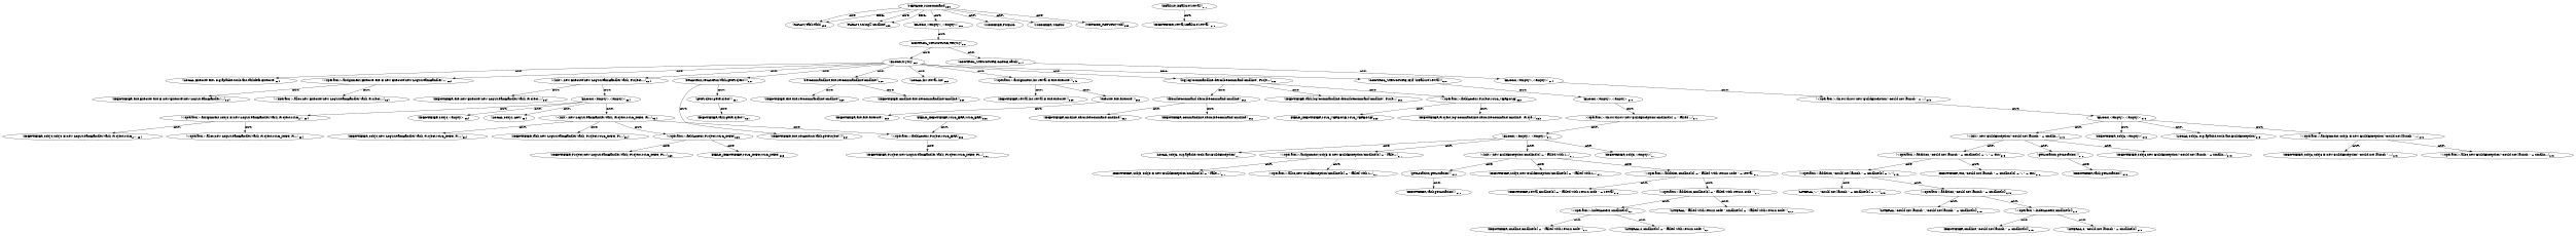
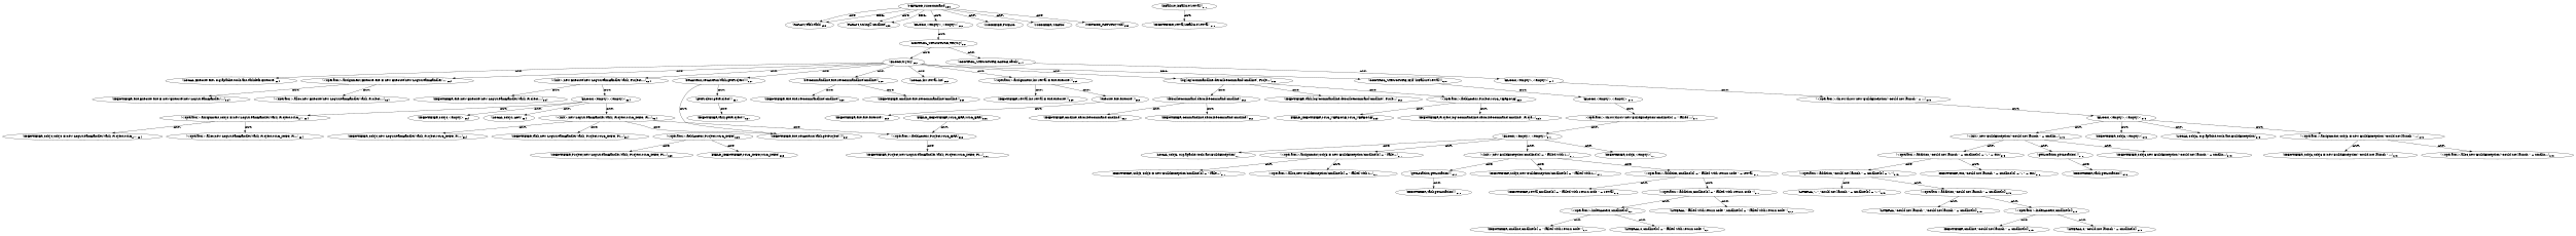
  digraph {
    n1 [label=<(METHOD,runCommand)<SUB>659</SUB>>]
    n2 [label=<(PARAM,Task task)<SUB>659</SUB>>]
    n3 [label=<(PARAM,String[] cmdline)<SUB>659</SUB>>]
    n4 [label=<(BLOCK,&lt;empty&gt;,&lt;empty&gt;)<SUB>660</SUB>>]
    n5 [label=<(MODIFIER,PUBLIC)>]
    n6 [label=<(MODIFIER,STATIC)>]
    n7 [label=<(METHOD_RETURN,void)<SUB>659</SUB>>]
    n8 [label=<(CONTROL_STRUCTURE,TRY,try)<SUB>661</SUB>>]
    n9 [label=<(BLOCK,try,try)<SUB>661</SUB>>]
    n10 [label=<(CONTROL_STRUCTURE,CATCH,catch)<SUB>674</SUB>>]
    n11 [label=<(log,log(Commandline.describeCommand(cmdline), Proje...)<SUB>662</SUB>>]
    n12 [label=<(LOCAL,Execute exe: org.apache.tools.ant.taskdefs.Execute)<SUB>664</SUB>>]
    n13 [label=<(&lt;operator&gt;.assignment,Execute exe = new Execute(new LogStreamHandler(...)<SUB>664</SUB>>]
    n14 [label=<(&lt;init&gt;,new Execute(new LogStreamHandler(task, Project....)<SUB>664</SUB>>]
    n15 [label=<(setAntRun,setAntRun(task.getProject()))<SUB>667</SUB>>]
    n16 [label=<(setCommandline,exe.setCommandline(cmdline))<SUB>668</SUB>>]
    n17 [label=<(LOCAL,int retval: int)<SUB>669</SUB>>]
-   n18 [label=<(&lt;operator&gt;.assignment,int retval = exe.execute())<SUB>649</SUB>>]
+   n18 [label=<(&lt;operator&gt;.assignment,int retval = exe.execute())<SUB>669</SUB>>]
    n19 [label=<(CONTROL_STRUCTURE,IF,if (isFailure(retval)))<SUB>670</SUB>>]
    n20 [label=<(BLOCK,&lt;empty&gt;,&lt;empty&gt;)<SUB>674</SUB>>]
    n21 [label=<(IDENTIFIER,task,log(Commandline.describeCommand(cmdline), Proje...)<SUB>662</SUB>>]
    n22 [label=<(describeCommand,describeCommand(cmdline))<SUB>662</SUB>>]
    n23 [label=<(&lt;operator&gt;.fieldAccess,Project.MSG_VERBOSE)<SUB>663</SUB>>]
    n24 [label=<(IDENTIFIER,exe,Execute exe = new Execute(new LogStreamHandler(...)<SUB>664</SUB>>]
    n25 [label=<(&lt;operator&gt;.alloc,new Execute(new LogStreamHandler(task, Project....)<SUB>664</SUB>>]
    n26 [label=<(IDENTIFIER,exe,new Execute(new LogStreamHandler(task, Project....)<SUB>664</SUB>>]
    n27 [label=<(BLOCK,&lt;empty&gt;,&lt;empty&gt;)<SUB>664</SUB>>]
    n28 [label=<(IDENTIFIER,exe,setAntRun(task.getProject()))<SUB>667</SUB>>]
    n29 [label=<(getProject,getProject())<SUB>667</SUB>>]
    n30 [label=<(IDENTIFIER,exe,exe.setCommandline(cmdline))<SUB>668</SUB>>]
    n31 [label=<(IDENTIFIER,cmdline,exe.setCommandline(cmdline))<SUB>668</SUB>>]
    n32 [label=<(IDENTIFIER,retval,int retval = exe.execute())<SUB>669</SUB>>]
    n33 [label=<(execute,exe.execute())<SUB>669</SUB>>]
    n34 [label=<(BLOCK,&lt;empty&gt;,&lt;empty&gt;)<SUB>670</SUB>>]
    n35 [label=<(IDENTIFIER,Commandline,describeCommand(cmdline))<SUB>662</SUB>>]
    n36 [label=<(IDENTIFIER,cmdline,describeCommand(cmdline))<SUB>662</SUB>>]
    n37 [label=<(IDENTIFIER,Project,log(Commandline.describeCommand(cmdline), Proje...)<SUB>663</SUB>>]
    n38 [label=<(FIELD_IDENTIFIER,MSG_VERBOSE,MSG_VERBOSE)<SUB>663</SUB>>]
    n39 [label=<(LOCAL,$obj4: ANY)<SUB>664</SUB>>]
    n40 [label=<(&lt;operator&gt;.assignment,$obj4 = new LogStreamHandler(task, Project.MSG_...)<SUB>664</SUB>>]
    n41 [label=<(&lt;init&gt;,new LogStreamHandler(task, Project.MSG_INFO, Pr...)<SUB>964</SUB>>]
    n42 [label=<(IDENTIFIER,$obj4,&lt;empty&gt;)<SUB>664</SUB>>]
    n43 [label=<(IDENTIFIER,$obj4,$obj4 = new LogStreamHandler(task, Project.MSG_...)<SUB>664</SUB>>]
    n44 [label=<(&lt;operator&gt;.alloc,new LogStreamHandler(task, Project.MSG_INFO, Pr...)<SUB>664</SUB>>]
    n45 [label=<(IDENTIFIER,$obj4,new LogStreamHandler(task, Project.MSG_INFO, Pr...)<SUB>664</SUB>>]
    n46 [label=<(IDENTIFIER,task,new LogStreamHandler(task, Project.MSG_INFO, Pr...)<SUB>664</SUB>>]
    n47 [label=<(&lt;operator&gt;.fieldAccess,Project.MSG_INFO)<SUB>665</SUB>>]
    n48 [label=<(&lt;operator&gt;.fieldAccess,Project.MSG_ERR)<SUB>666</SUB>>]
    n49 [label=<(IDENTIFIER,Project,new LogStreamHandler(task, Project.MSG_INFO, Pr...)<SUB>665</SUB>>]
    n50 [label=<(FIELD_IDENTIFIER,MSG_INFO,MSG_INFO)<SUB>665</SUB>>]
    n51 [label=<(IDENTIFIER,Project,new LogStreamHandler(task, Project.MSG_INFO, Pr...)<SUB>666</SUB>>]
    n52 [label=<(FIELD_IDENTIFIER,MSG_ERR,MSG_ERR)<SUB>666</SUB>>]
    n53 [label=<(IDENTIFIER,task,getProject())<SUB>667</SUB>>]
    n54 [label=<(IDENTIFIER,exe,exe.execute())<SUB>669</SUB>>]
    n55 [label=<(isFailure,isFailure(retval))<SUB>670</SUB>>]
    n56 [label=<(IDENTIFIER,retval,isFailure(retval))<SUB>670</SUB>>]
    n57 [label=<(&lt;operator&gt;.throw,throw new BuildException(cmdline[0] + &quot; failed ...)<SUB>671</SUB>>]
    n58 [label=<(BLOCK,&lt;empty&gt;,&lt;empty&gt;)<SUB>671</SUB>>]
    n59 [label=<(LOCAL,$obj5: org.apache.tools.ant.BuildException)<SUB>671</SUB>>]
    n60 [label=<(&lt;operator&gt;.assignment,$obj5 = new BuildException(cmdline[0] + &quot; faile...)<SUB>671</SUB>>]
    n61 [label=<(&lt;init&gt;,new BuildException(cmdline[0] + &quot; failed with r...)<SUB>671</SUB>>]
    n62 [label=<(IDENTIFIER,$obj5,&lt;empty&gt;)<SUB>671</SUB>>]
    n63 [label=<(IDENTIFIER,$obj5,$obj5 = new BuildException(cmdline[0] + &quot; faile...)<SUB>671</SUB>>]
    n64 [label=<(&lt;operator&gt;.alloc,new BuildException(cmdline[0] + &quot; failed with r...)<SUB>671</SUB>>]
    n65 [label=<(IDENTIFIER,$obj5,new BuildException(cmdline[0] + &quot; failed with r...)<SUB>671</SUB>>]
    n66 [label=<(&lt;operator&gt;.addition,cmdline[0] + &quot; failed with return code &quot; + retval)<SUB>671</SUB>>]
    n67 [label=<(getLocation,getLocation())<SUB>672</SUB>>]
    n68 [label=<(&lt;operator&gt;.addition,cmdline[0] + &quot; failed with return code &quot;)<SUB>671</SUB>>]
    n69 [label=<(IDENTIFIER,retval,cmdline[0] + &quot; failed with return code &quot; + retval)<SUB>672</SUB>>]
    n70 [label=<(IDENTIFIER,task,getLocation())<SUB>672</SUB>>]
    n71 [label=<(&lt;operator&gt;.indexAccess,cmdline[0])<SUB>671</SUB>>]
    n72 [label=<(LITERAL,&quot; failed with return code &quot;,cmdline[0] + &quot; failed with return code &quot;)<SUB>672</SUB>>]
    n73 [label=<(IDENTIFIER,cmdline,cmdline[0] + &quot; failed with return code &quot;)<SUB>671</SUB>>]
    n74 [label=<(LITERAL,0,cmdline[0] + &quot; failed with return code &quot;)<SUB>671</SUB>>]
    n75 [label=<(&lt;operator&gt;.throw,throw new BuildException(&quot;Could not launch &quot; + ...)<SUB>675</SUB>>]
    n76 [label=<(BLOCK,&lt;empty&gt;,&lt;empty&gt;)<SUB>675</SUB>>]
    n77 [label=<(LOCAL,$obj6: org.apache.tools.ant.BuildException)<SUB>675</SUB>>]
    n78 [label=<(&lt;operator&gt;.assignment,$obj6 = new BuildException(&quot;Could not launch &quot; ...)<SUB>675</SUB>>]
    n79 [label=<(&lt;init&gt;,new BuildException(&quot;Could not launch &quot; + cmdlin...)<SUB>675</SUB>>]
    n80 [label=<(IDENTIFIER,$obj6,&lt;empty&gt;)<SUB>675</SUB>>]
    n81 [label=<(IDENTIFIER,$obj6,$obj6 = new BuildException(&quot;Could not launch &quot; ...)<SUB>675</SUB>>]
    n82 [label=<(&lt;operator&gt;.alloc,new BuildException(&quot;Could not launch &quot; + cmdlin...)<SUB>675</SUB>>]
    n83 [label=<(IDENTIFIER,$obj6,new BuildException(&quot;Could not launch &quot; + cmdlin...)<SUB>675</SUB>>]
    n84 [label=<(&lt;operator&gt;.addition,&quot;Could not launch &quot; + cmdline[0] + &quot;: &quot; + exc)<SUB>675</SUB>>]
    n85 [label=<(getLocation,getLocation())<SUB>676</SUB>>]
    n86 [label=<(&lt;operator&gt;.addition,&quot;Could not launch &quot; + cmdline[0] + &quot;: &quot;)<SUB>675</SUB>>]
    n87 [label=<(IDENTIFIER,exc,&quot;Could not launch &quot; + cmdline[0] + &quot;: &quot; + exc)<SUB>676</SUB>>]
    n88 [label=<(IDENTIFIER,task,getLocation())<SUB>676</SUB>>]
    n89 [label=<(&lt;operator&gt;.addition,&quot;Could not launch &quot; + cmdline[0])<SUB>675</SUB>>]
    n90 [label=<(LITERAL,&quot;: &quot;,&quot;Could not launch &quot; + cmdline[0] + &quot;: &quot;)<SUB>675</SUB>>]
    n91 [label=<(LITERAL,&quot;Could not launch &quot;,&quot;Could not launch &quot; + cmdline[0])<SUB>675</SUB>>]
    n92 [label=<(&lt;operator&gt;.indexAccess,cmdline[0])<SUB>675</SUB>>]
    n93 [label=<(IDENTIFIER,cmdline,&quot;Could not launch &quot; + cmdline[0])<SUB>675</SUB>>]
    n94 [label=<(LITERAL,0,&quot;Could not launch &quot; + cmdline[0])<SUB>675</SUB>>]
    n1 -> n2 [label="AST: "]
    n1 -> n2 [label="DDG: "]
    n1 -> n3 [label="AST: "]
    n1 -> n3 [label="DDG: "]
    n1 -> n4 [label="AST: "]
    n1 -> n5 [label="AST: "]
    n1 -> n6 [label="AST: "]
    n1 -> n7 [label="AST: "]
    n4 -> n8 [label="AST: "]
    n8 -> n9 [label="AST: "]
    n8 -> n10 [label="AST: "]
    n9 -> n11 [label="AST: "]
    n9 -> n12 [label="AST: "]
    n9 -> n13 [label="AST: "]
    n9 -> n14 [label="AST: "]
    n9 -> n15 [label="AST: "]
    n9 -> n16 [label="AST: "]
    n9 -> n17 [label="AST: "]
    n9 -> n18 [label="AST: "]
    n9 -> n19 [label="DDG: "]
    n10 -> n20 [label="AST: "]
    n11 -> n21 [label="AST: "]
    n11 -> n22 [label="AST: "]
    n11 -> n23 [label="AST: "]
    n13 -> n24 [label="AST: "]
    n13 -> n25 [label="AST: "]
    n14 -> n26 [label="AST: "]
    n14 -> n27 [label="AST: "]
    n15 -> n28 [label="AST: "]
    n15 -> n29 [label="AST: "]
    n16 -> n30 [label="AST: "]
    n16 -> n31 [label="AST: "]
    n18 -> n32 [label="AST: "]
    n18 -> n33 [label="AST: "]
    n19 -> n34 [label="AST: "]
    n20 -> n75 [label="AST: "]
    n22 -> n35 [label="AST: "]
    n22 -> n36 [label="AST: "]
    n23 -> n37 [label="AST: "]
    n23 -> n38 [label="AST: "]
    n27 -> n39 [label="AST: "]
    n27 -> n40 [label="AST: "]
    n27 -> n41 [label="AST: "]
    n27 -> n42 [label="AST: "]
    n29 -> n53 [label="AST: "]
    n33 -> n54 [label="AST: "]
    n34 -> n57 [label="AST: "]
    n40 -> n43 [label="AST: "]
    n40 -> n44 [label="AST: "]
    n41 -> n45 [label="AST: "]
    n41 -> n46 [label="AST: "]
-   n41 -> n47 [label="AST: "]
+   n41 -> n28 [label="AST: "]
    n41 -> n48 [label="AST: "]
    n47 -> n49 [label="AST: "]
    n47 -> n50 [label="AST: "]
    n48 -> n51 [label="AST: "]
    n52 -> n48 [label="AST: "]
    n55 -> n56 [label="AST: "]
    n57 -> n58 [label="AST: "]
    n58 -> n59 [label="AST: "]
    n58 -> n60 [label="AST: "]
    n58 -> n61 [label="AST: "]
    n58 -> n62 [label="AST: "]
    n60 -> n63 [label="AST: "]
    n60 -> n64 [label="AST: "]
    n61 -> n65 [label="AST: "]
    n61 -> n66 [label="AST: "]
    n61 -> n67 [label="AST: "]
    n66 -> n68 [label="AST: "]
    n66 -> n69 [label="AST: "]
    n67 -> n70 [label="AST: "]
    n68 -> n71 [label="AST: "]
    n68 -> n72 [label="AST: "]
    n71 -> n73 [label="AST: "]
    n71 -> n74 [label="AST: "]
    n75 -> n76 [label="AST: "]
    n76 -> n77 [label="AST: "]
    n76 -> n78 [label="AST: "]
    n76 -> n79 [label="AST: "]
    n76 -> n80 [label="AST: "]
    n78 -> n81 [label="AST: "]
    n78 -> n82 [label="AST: "]
    n79 -> n83 [label="AST: "]
    n79 -> n84 [label="AST: "]
    n79 -> n85 [label="AST: "]
    n84 -> n86 [label="AST: "]
    n84 -> n87 [label="AST: "]
    n85 -> n88 [label="AST: "]
    n86 -> n89 [label="AST: "]
    n86 -> n90 [label="AST: "]
    n89 -> n91 [label="AST: "]
    n89 -> n92 [label="AST: "]
    n92 -> n93 [label="AST: "]
    n92 -> n94 [label="AST: "]
  }
